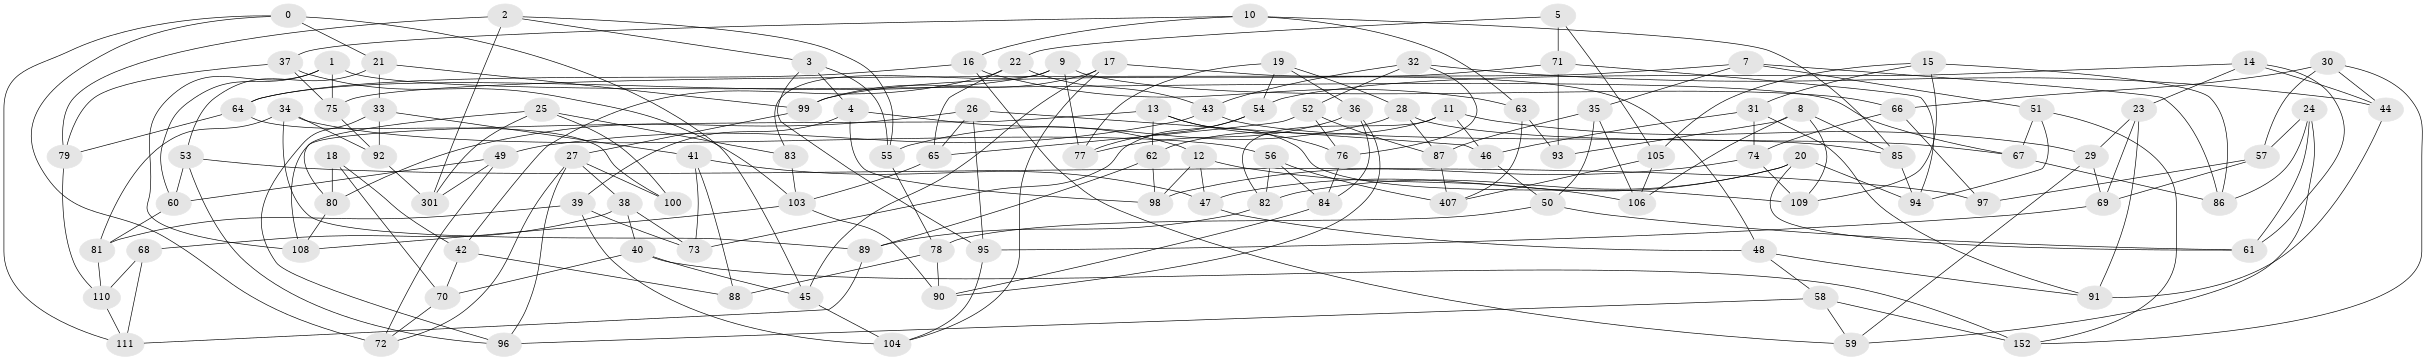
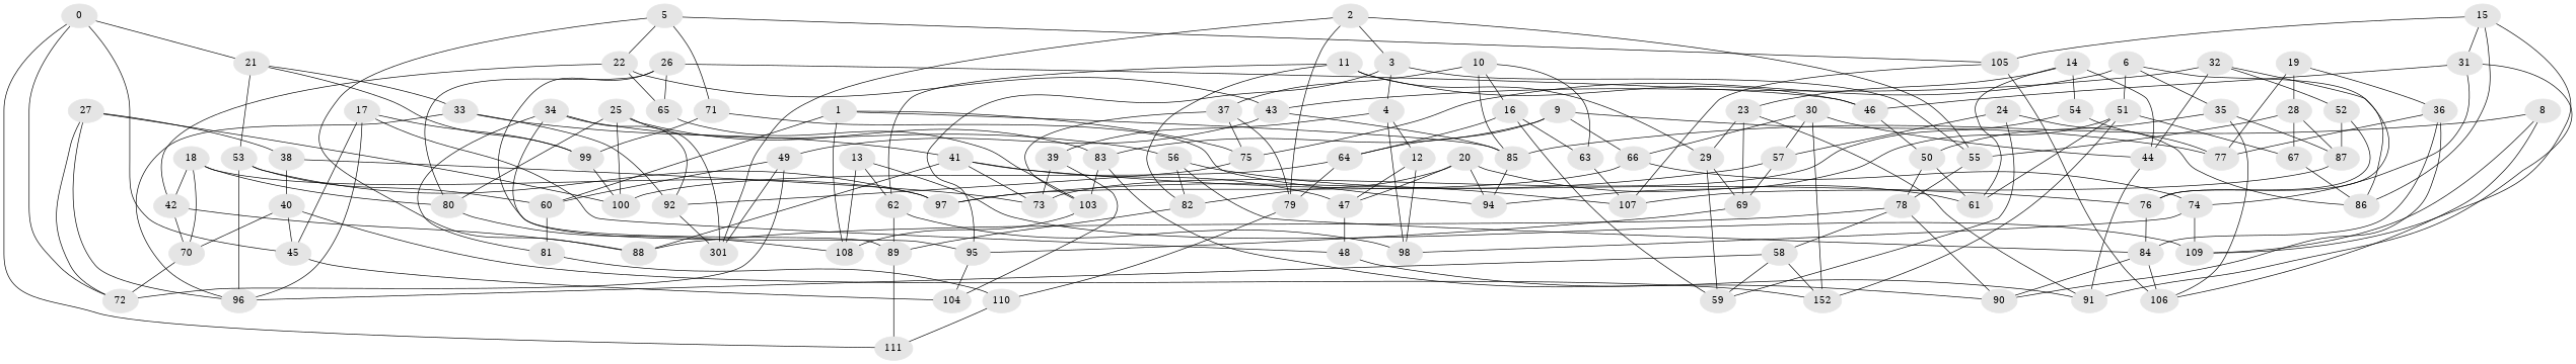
  graph {
    node [color=gray90 style=filled]
    1
    60
    67
    75
    108
    81
    86
    92
    2
    3
    55
    79
    n13 [label=301]
    4
    95
    78
    110
    12
    39
    98
    104
    106
    47
    73
    5
    22
    71
    88
    105
    42
    43
    65
-   93
    99
    94
-   107 [label=407]
+   107
    n37 [label=0]
    21
    45
    72
    111
    33
    53
-   7
+   7 [label=6]
    35
    51
    87
    50
    n49 [label=152]
    8
    85
    109
    9
    64
    66
    77
    83
    100
    97
    74
    90
    103
    10
    16
    37
    63
    59
    11
    29
    46
    62
    82
    69
    89
    48
    13
    76
    84
    14
    23
    44
    54
    61
    91
    15
    31
    17
    58
    18
    70
    80
    19
    28
    36
    20
    96
    41
    49
    24
    57
    25
    26
    27
    38
    40
-   68
    30
    32
    52
    34
    56
    1 -- 60
-   1 -- 67
+   1 -- 85
    1 -- 75
    1 -- 108
    60 -- 81
    67 -- 86
    75 -- 92
    81 -- 110
    92 -- n13
    2 -- 3
    2 -- 55
    2 -- 79
    2 -- n13
    3 -- 55
    3 -- 4
    3 -- 95
    55 -- 78
    79 -- 110
    4 -- 12
    4 -- 39
    4 -- 98
    95 -- 104
    78 -- 88
    78 -- 90
    110 -- 111
    12 -- 98
-   12 -- 106
+   84 -- 106
    12 -- 47
-   39 -- 81
    39 -- 104
    39 -- 73
    47 -- 48
    5 -- 22
    5 -- 71
+   5 -- 88
    5 -- 105
    22 -- 42
    22 -- 43
    22 -- 65
-   71 -- 93
    71 -- 99
    71 -- 94
    105 -- 106
    105 -- 107
    42 -- 88
    42 -- 70
    43 -- 85
    43 -- 49
    65 -- 103
-   99 -- 27
+   99 -- 100
    n37 -- 21
    n37 -- 45
    n37 -- 72
    n37 -- 111
    21 -- 99
    21 -- 33
    21 -- 53
    45 -- 104
    33 -- 92
    33 -- 96
    33 -- 41
    53 -- 60
    53 -- 97
    53 -- 96
    7 -- 75
    7 -- 86
    7 -- 35
    7 -- 51
    35 -- 106
    35 -- 87
    35 -- 50
    51 -- 67
    51 -- 94
    51 -- n49
    87 -- 107
    50 -- 78
    50 -- 61
    8 -- 106
-   8 -- 93
    8 -- 85
    8 -- 109
    85 -- 94
    9 -- 64
    9 -- 66
    9 -- 77
    9 -- 83
    64 -- 79
    64 -- 100
    66 -- 97
    66 -- 74
-   103 -- 90
+   83 -- 90
    83 -- 103
    74 -- 98
    74 -- 109
    103 -- 108
    10 -- 85
    10 -- 16
    10 -- 37
    10 -- 63
    16 -- 64
    16 -- 63
    16 -- 59
    37 -- 75
    37 -- 79
    37 -- 103
-   63 -- 93
    63 -- 107
    11 -- 29
    11 -- 46
    11 -- 62
    11 -- 82
    29 -- 59
    29 -- 69
    46 -- 50
    62 -- 98
    62 -- 89
    82 -- 89
    69 -- 95
    89 -- 111
    48 -- 91
-   48 -- 58
+   78 -- 58
    13 -- 108
    13 -- 109
    13 -- 62
-   13 -- 76
+   41 -- 76
    76 -- 84
    84 -- 90
    14 -- 23
    14 -- 44
    14 -- 54
    14 -- 61
    23 -- 29
    23 -- 69
    23 -- 91
    44 -- 91
    54 -- 73
    54 -- 77
    15 -- 86
    15 -- 105
    15 -- 109
    15 -- 31
    31 -- 74
    31 -- 46
    31 -- 91
-   17 -- 104
+   17 -- 96
    17 -- 99
    17 -- 45
    17 -- 48
    58 -- n49
    58 -- 59
    58 -- 96
    18 -- 42
+   18 -- 97
    18 -- 70
    18 -- 80
    70 -- 72
    80 -- 108
    19 -- 77
-   19 -- 54
    19 -- 28
    19 -- 36
    28 -- 67
    28 -- 55
    28 -- 87
    36 -- 77
    36 -- 90
    36 -- 84
    20 -- 47
    20 -- 94
    20 -- 82
    20 -- 61
    41 -- 47
    41 -- 73
    41 -- 88
    49 -- 60
    49 -- n13
    49 -- 72
    24 -- 86
    24 -- 59
-   24 -- 61
+   51 -- 61
    24 -- 57
    57 -- 97
    57 -- 69
    25 -- n13
    25 -- 83
    25 -- 100
    25 -- 80
    26 -- 95
    26 -- 65
    26 -- 46
    26 -- 80
    27 -- 72
    27 -- 100
    27 -- 96
    27 -- 38
    38 -- 73
    38 -- 40
-   38 -- 68
    40 -- 45
    40 -- n49
    40 -- 70
-   68 -- 110
-   68 -- 111
    30 -- n49
    30 -- 66
    30 -- 44
    30 -- 57
    32 -- 43
    32 -- 76
    32 -- 44
    32 -- 52
-   52 -- 65
    52 -- 87
    52 -- 76
    34 -- 81
    34 -- 92
    34 -- 89
    34 -- 56
    56 -- 107
    56 -- 82
    56 -- 84
  }
